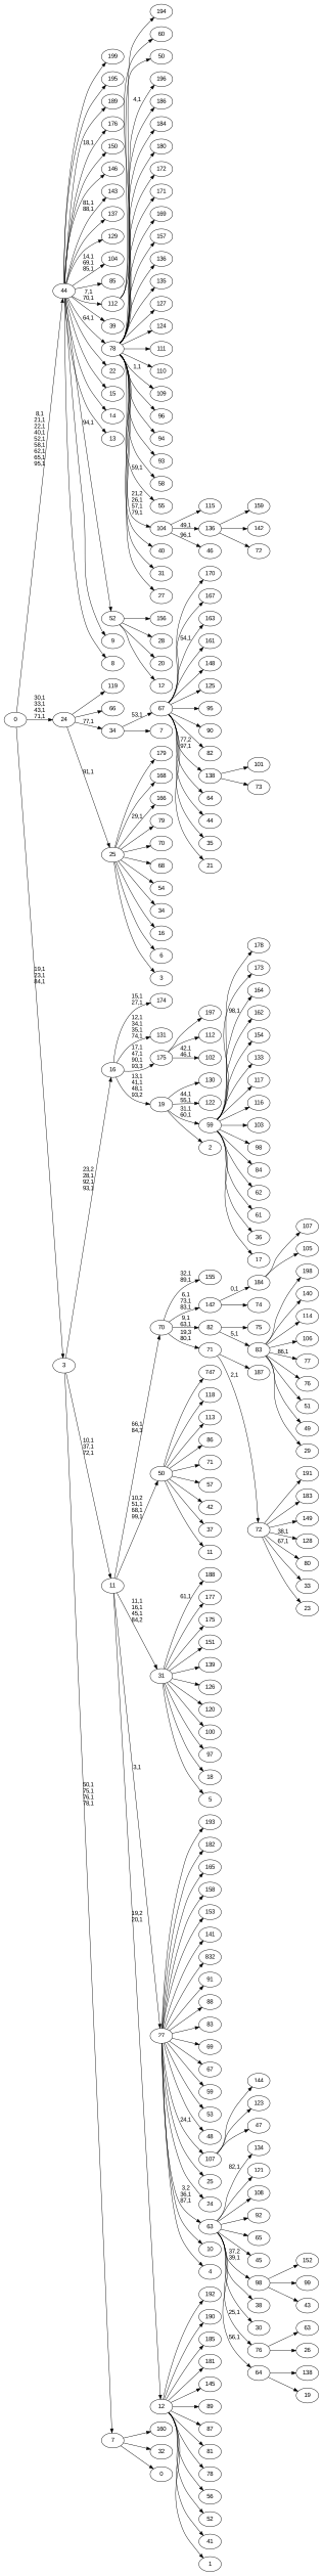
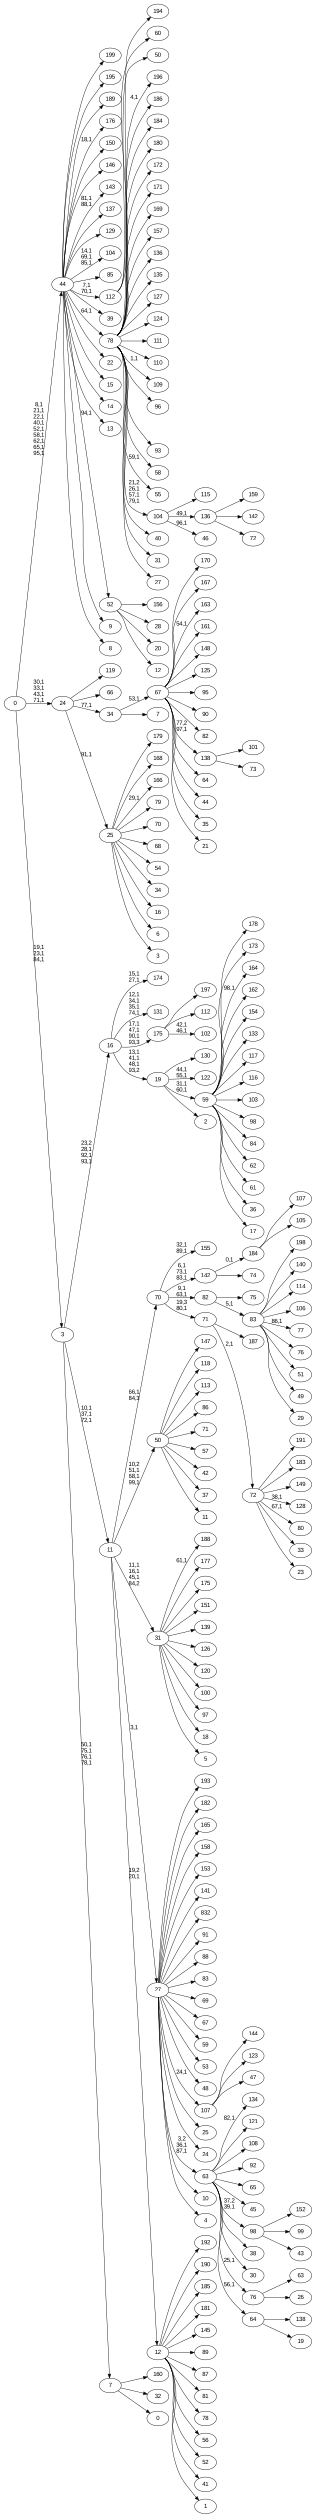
  digraph {
    fontname="Liberation Sans"
    rankdir=LR
    node [fontname="Liberation Sans"]
    edge [fontname="Liberation Sans"]
    n1 [label=199]
    n2 [label=198]
    n3 [label=197]
    n4 [label=196]
    n5 [label=195]
    n6 [label=194]
    n7 [label=193]
    n8 [label=192]
    n9 [label=191]
    n10 [label=190]
    n11 [label=189]
    n12 [label=188]
    n13 [label=187]
    n14 [label=186]
    n15 [label=185]
    n16 [label=184]
    n17 [label=183]
    n18 [label=182]
    n19 [label=181]
    n20 [label=180]
    n21 [label=179]
    n22 [label=178]
    n23 [label=177]
    n24 [label=176]
    n25 [label=175]
    n26 [label=174]
    n27 [label=173]
    n28 [label=172]
    n29 [label=171]
    n30 [label=170]
    n31 [label=169]
    n32 [label=168]
    n33 [label=167]
    n34 [label=166]
    n35 [label=165]
    n36 [label=164]
    n37 [label=163]
    n38 [label=162]
    n39 [label=161]
    n40 [label=160]
    n41 [label=159]
    n42 [label=158]
    n43 [label=157]
    n44 [label=156]
    n45 [label=155]
    n46 [label=154]
    n47 [label=153]
    n48 [label=152]
    n49 [label=151]
    n50 [label=150]
    n51 [label=149]
    n52 [label=148]
-   n53 [label=747]
+   n53 [label=147]
    n54 [label=146]
    n55 [label=145]
    n56 [label=144]
    n57 [label=143]
    n58 [label=142]
    n59 [label=141]
    n60 [label=140]
    n61 [label=139]
    n62 [label=138]
    n63 [label=137]
    n64 [label=136]
    n65 [label=135]
    n66 [label=134]
    n67 [label=133]
    n68 [label=832]
    n69 [label=131]
    n70 [label=130]
    n71 [label=129]
    n72 [label=128]
    n73 [label=127]
    n74 [label=126]
    n75 [label=125]
    n76 [label=124]
    n77 [label=123]
    n78 [label=122]
    n79 [label=121]
    n80 [label=120]
    n81 [label=119]
    n82 [label=118]
    n83 [label=117]
    n84 [label=116]
    n85 [label=115]
    n86 [label=114]
    n87 [label=113]
    n88 [label=112]
    n89 [label=111]
    n90 [label=110]
    n91 [label=109]
    n92 [label=108]
    n93 [label=107]
    n94 [label=106]
    n95 [label=105]
    184
    n97 [label=104]
    n98 [label=103]
    n99 [label=102]
    175
    n101 [label=101]
    n102 [label=100]
    n103 [label=99]
    n104 [label=98]
    n105 [label=97]
    n106 [label=96]
    n107 [label=95]
-   n108 [label=94]
    n109 [label=93]
    n110 [label=92]
    n111 [label=91]
    n112 [label=90]
    n113 [label=89]
    n114 [label=88]
    n115 [label=87]
    n116 [label=86]
    n117 [label=85]
    n118 [label=84]
    n119 [label=83]
    n120 [label=82]
    n121 [label=81]
    n122 [label=80]
    n123 [label=79]
    n124 [label=78]
    n125 [label=77]
    n126 [label=76]
    n127 [label=75]
    n128 [label=74]
    142
    n130 [label=73]
    138
    n132 [label=72]
    136
    n134 [label=71]
    n135 [label=70]
    n136 [label=69]
    n137 [label=68]
    n138 [label=67]
    n139 [label=66]
    n140 [label=65]
    n141 [label=64]
    n142 [label=63]
    n143 [label=62]
    n144 [label=61]
    n145 [label=60]
    n146 [label=59]
    n147 [label=58]
    n148 [label=57]
    n149 [label=56]
    n150 [label=55]
    n151 [label=54]
    n152 [label=53]
    n153 [label=52]
    n154 [label=51]
    n155 [label=50]
    112
    n157 [label=49]
    n158 [label=48]
    n159 [label=47]
    107
    n161 [label=46]
    104
    n163 [label=45]
    n164 [label=44]
    n165 [label=43]
    98
    n167 [label=42]
    n168 [label=41]
    n169 [label=40]
    n170 [label=39]
    n171 [label=38]
    n172 [label=37]
    n173 [label=36]
    n174 [label=35]
    n175 [label=34]
    n176 [label=33]
    n177 [label=32]
    n178 [label=31]
    n179 [label=30]
    n180 [label=29]
    83
    82
    n183 [label=28]
    n184 [label=27]
    78
    n186 [label=26]
    76
    n188 [label=25]
    n189 [label=24]
    n190 [label=23]
    72
    71
    70
    n194 [label=22]
    n195 [label=21]
    67
    n197 [label=20]
    n198 [label=19]
    64
    63
    n201 [label=18]
    n202 [label=17]
    59
    n204 [label=16]
    n205 [label=15]
    n206 [label=14]
    n207 [label=13]
    n208 [label=12]
    52
    n210 [label=11]
    50
    n212 [label=10]
    n213 [label=9]
    n214 [label=8]
    44
    n216 [label=7]
    34
    n218 [label=6]
    n219 [label=5]
    31
    n221 [label=4]
    27
    n223 [label=3]
    25
    24
    n226 [label=2]
    19
    16
    n229 [label=1]
    12
    11
    n232 [label=0]
    7
    3
    0
    184 -> n93
    184 -> n95
    175 -> n3
    175 -> n88
    175 -> n99 [label="42,1\n46,1"]
    142 -> 184 [label="0,1"]
    142 -> n128
    138 -> n101
    138 -> n130
    136 -> n41
    136 -> n58
    136 -> n132
    112 -> n6
    112 -> n145
    112 -> n155
    107 -> n56
    107 -> n77
    107 -> n159
    104 -> n85
    104 -> 136 [label="49,1"]
    104 -> n161 [label="96,1"]
    98 -> n48
    98 -> n103
    98 -> n165
    83 -> n2
    83 -> n60
    83 -> n86
    83 -> n94
    83 -> n125 [label="86,1"]
    83 -> n126
    83 -> n154
    83 -> n157
    83 -> n180
    82 -> n127
    82 -> 83 [label="5,1"]
    78 -> n4 [label="4,1"]
    78 -> n14
    78 -> n16
    78 -> n20
    78 -> n28
    78 -> n29
    78 -> n31
    78 -> n43
    78 -> n64
    78 -> n65
    78 -> n73
    78 -> n76
    78 -> n89
    78 -> n90
    78 -> n91 [label="1,1"]
    78 -> n106
-   78 -> n108
    78 -> n109
    78 -> n147
    78 -> n150 [label="59,1"]
    78 -> 104 [label="21,2\n26,1\n57,1\n79,1"]
    78 -> n169
    78 -> n178
    78 -> n184
    76 -> n142
    76 -> n186
    72 -> n9
    72 -> n17
    72 -> n51
    72 -> n72 [label="38,1"]
    72 -> n122 [label="67,1"]
    72 -> n176
    72 -> n190
    71 -> n13
    71 -> 72 [label="2,1"]
    70 -> n45 [label="32,1\n89,1"]
    70 -> 142 [label="6,1\n73,1\n83,1"]
    70 -> 82 [label="9,1\n63,1"]
    70 -> 71 [label="19,3\n80,1"]
    67 -> n30
    67 -> n33
    67 -> n37 [label="54,1"]
    67 -> n39
    67 -> n52
    67 -> n75
    67 -> n107
    67 -> n112
    67 -> n120
    67 -> 138 [label="77,2\n97,1"]
    67 -> n141
    67 -> n164
    67 -> n174
    67 -> n195
    64 -> n62
    64 -> n198
    63 -> n66 [label="82,1"]
    63 -> n79
    63 -> n92
    63 -> n110
    63 -> n140
    63 -> n163
    63 -> 98 [label="37,2\n39,1"]
    63 -> n171
    63 -> n179
    63 -> 76 [label="25,1"]
    63 -> 64 [label="56,1"]
    59 -> n22
    59 -> n27
    59 -> n36 [label="98,1"]
    59 -> n38
    59 -> n46
    59 -> n67
    59 -> n83
    59 -> n84
    59 -> n98
    59 -> n104
    59 -> n118
    59 -> n143
    59 -> n144
    59 -> n173
    59 -> n202
    52 -> n44
    52 -> n183
    52 -> n197
    52 -> n208
    50 -> n53
    50 -> n82
    50 -> n87
    50 -> n116
    50 -> n134
    50 -> n148
    50 -> n167
    50 -> n172
    50 -> n210
    44 -> n1
    44 -> n5
    44 -> n11
    44 -> n24 [label="18,1"]
    44 -> n50
    44 -> n54
    44 -> n57 [label="81,1\n88,1"]
    44 -> n63
    44 -> n71
    44 -> n97 [label="14,1\n69,1\n85,1"]
    44 -> n117
    44 -> 112 [label="7,1\n70,1"]
    44 -> n170
    44 -> 78 [label="64,1"]
    44 -> n194
    44 -> n205
    44 -> n206
    44 -> n207
    44 -> 52 [label="94,1"]
    44 -> n213
    44 -> n214
    34 -> 67 [label="53,1"]
    34 -> n216
    31 -> n12 [label="61,1"]
    31 -> n23
    31 -> n25
    31 -> n49
    31 -> n61
    31 -> n74
    31 -> n80
    31 -> n102
    31 -> n105
    31 -> n201
    31 -> n219
    27 -> n7
    27 -> n18
    27 -> n35
    27 -> n42
    27 -> n47
    27 -> n59
    27 -> n68
    27 -> n111
    27 -> n114
    27 -> n119
    27 -> n136
    27 -> n138
    27 -> n146
    27 -> n152
    27 -> n158
    27 -> 107 [label="24,1"]
    27 -> n188
    27 -> n189
    27 -> 63 [label="3,2\n36,1\n87,1"]
    27 -> n212
    27 -> n221
    25 -> n21
    25 -> n32
    25 -> n34 [label="29,1"]
    25 -> n123
    25 -> n135
    25 -> n137
    25 -> n151
    25 -> n175
    25 -> n204
    25 -> n218
    25 -> n223
    24 -> n81
    24 -> n139
    24 -> 34 [label="77,1"]
    24 -> 25 [label="91,1"]
    19 -> n70
    19 -> n78 [label="44,1\n55,1"]
    19 -> 59 [label="31,1\n60,1"]
    19 -> n226
    16 -> n26 [label="15,1\n27,1"]
    16 -> n69 [label="12,1\n34,1\n35,1\n74,1"]
    16 -> 175 [label="17,1\n47,1\n90,1\n93,3"]
    16 -> 19 [label="13,1\n41,1\n48,1\n93,2"]
    12 -> n8
    12 -> n10
    12 -> n15
    12 -> n19
    12 -> n55
    12 -> n113
    12 -> n115
    12 -> n121
    12 -> n124
    12 -> n149
    12 -> n153
    12 -> n168
    12 -> n229
    11 -> 70 [label="66,1\n84,3"]
    11 -> 50 [label="10,2\n51,1\n68,1\n99,1"]
    11 -> 31 [label="11,1\n16,1\n45,1\n84,2"]
    11 -> 27 [label="3,1"]
    11 -> 12 [label="19,2\n20,1"]
    7 -> n40
    7 -> n177
    7 -> n232
    3 -> 16 [label="23,2\n28,1\n92,1\n93,1"]
    3 -> 11 [label="10,1\n37,1\n72,1"]
    3 -> 7 [label="50,1\n75,1\n76,1\n78,1"]
    0 -> 44 [label="8,1\n21,1\n22,1\n40,1\n52,1\n58,1\n62,1\n65,1\n95,1"]
    0 -> 24 [label="30,1\n33,1\n43,1\n71,1"]
    0 -> 3 [label="19,1\n23,1\n84,1"]
  }
